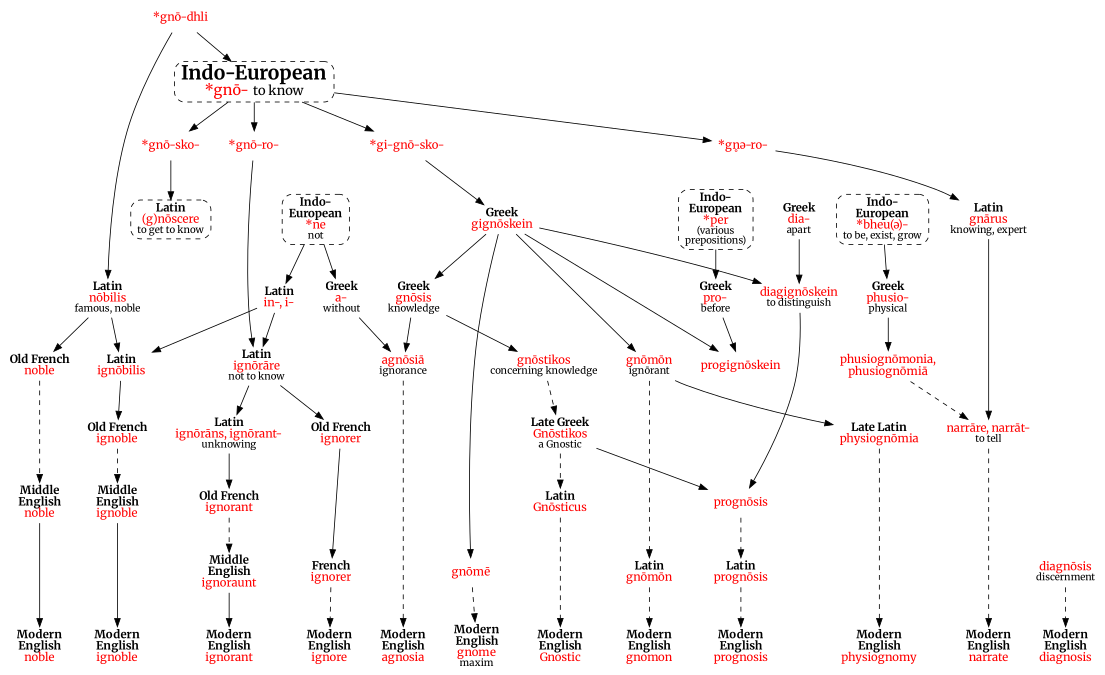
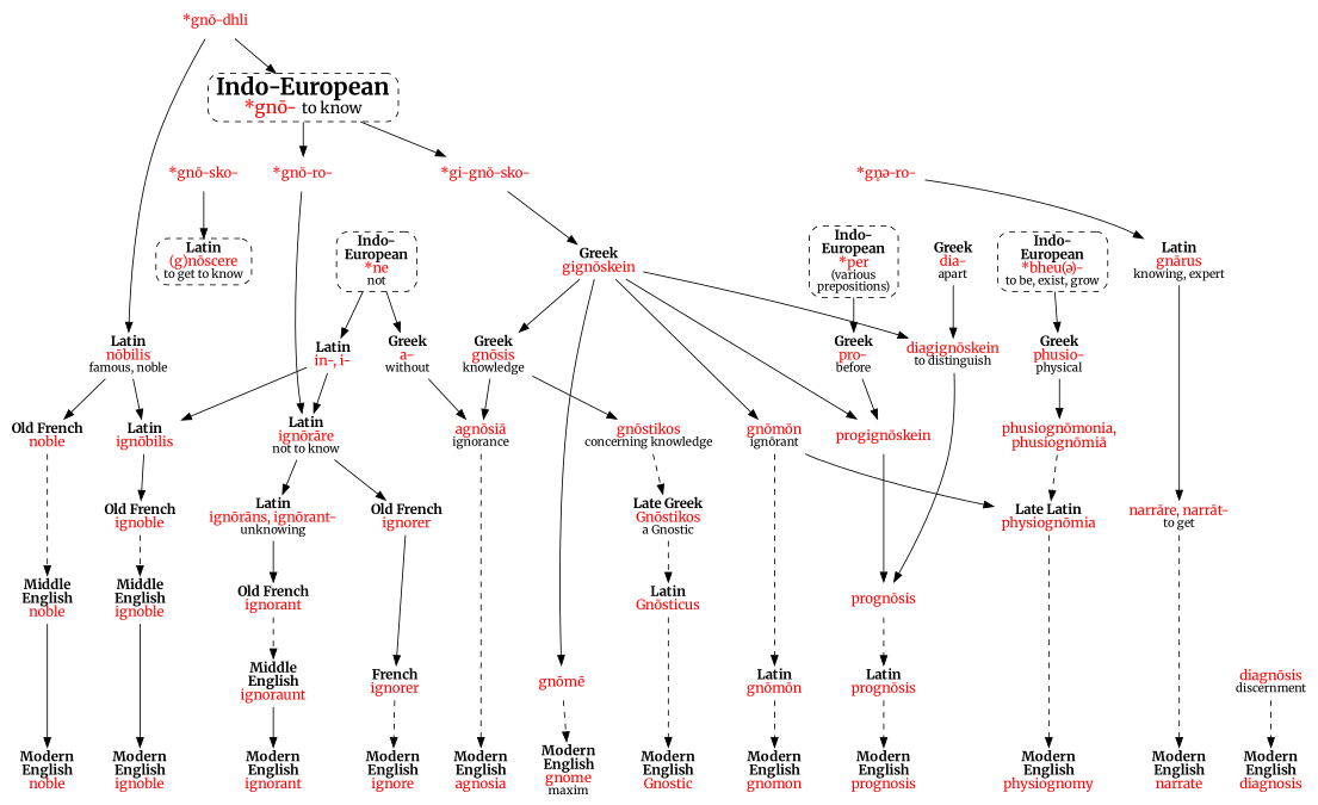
  strict digraph {
    fontname=Merriweather
    node [fontname=Merriweather shape=none]
    edge [fontname=Merriweather]
    n1 [label=<<b>Modern<br/>English</b><br/><font color="red">ignore</font>>]
    n2 [label=<<b>Modern<br/>English</b><br/><font color="red">ignorant</font>>]
    n3 [label=<<b>Modern<br/>English</b><br/><font color="red">noble</font>>]
    n4 [label=<<b>Modern<br/>English</b><br/><font color="red">ignoble</font>>]
    n5 [label=<<b>Modern<br/>English</b><br/><font color="red">narrate</font>>]
    n6 [label=<<b>Modern<br/>English</b><br/><font color="red">gnome</font><br/><font point-size="12">maxim</font>>]
    n7 [label=<<b>Modern<br/>English</b><br/><font color="red">gnomon</font>>]
    n8 [label=<<b>Modern<br/>English</b><br/><font color="red">Gnostic</font>>]
    n9 [label=<<b>Modern<br/>English</b><br/><font color="red">agnosia</font>>]
    n10 [label=<<b>Modern<br/>English</b><br/><font color="red">diagnosis</font>>]
    n11 [label=<<b>Modern<br/>English</b><br/><font color="red">physiognomy</font>>]
    n12 [label=<<b>Modern<br/>English</b><br/><font color="red">prognosis</font>>]
    n13 [label=<<b>Indo-<br/>European</b><br/><font color="red">*ne</font><br/><font point-size="12">not</font>> shape=box style="dashed,rounded"]
    n14 [label=<<b>Indo-<br/>European</b><br/><font color="red">*bheu(ə)-</font><br/><font point-size="12">to be, exist, grow</font>> shape=box style="dashed,rounded"]
    n15 [label=<<b>Indo-<br/>European</b><br/><font color="red">*per</font><br/><font point-size="12">(various<br/>prepositions)</font>> shape=box style="dashed,rounded"]
    n16 [label=<<b>Latin</b><br/><font color="red">in-, i-</font>>]
    n17 [label=<<b>Greek</b><br/><font color="red">a-</font><br/><font point-size="12">without</font>>]
    n18 [label=<<b>Greek</b><br/><font color="red">phusio-</font><br/><font point-size="12">physical</font>>]
    n19 [label=<<b>Greek</b><br/><font color="red">pro-</font><br/><font point-size="12">before</font>>]
    n20 [label=<<font point-size="24"><b>Indo-European</b></font><br/><font point-size="18" color="red">*gnō- </font><font point-size="16">to know</font>> shape=box style="dashed,rounded"]
    n21 [label=<<font color="red">*gnō-sko-</font>>]
    n22 [label=<<font color="red">*gnō-ro-</font>>]
    n23 [label=<<font color="red">*gi-gnō-sko-</font>>]
    n24 [label=<<font color="red">*gn̥ə-ro-</font>>]
    n25 [label=<<b>Latin</b><br/><font color="red">(g)nōscere</font><br/><font point-size="12">to get to know</font>> shape=box style="dashed,rounded"]
    n26 [label=<<b>Latin</b><br/><font color="red">ignōrāre</font><br/><font point-size="12">not to know</font>>]
    n27 [label=<<font color="red">*gnō-dhli</font>>]
    n28 [label=<<b>Latin</b><br/><font color="red">nōbilis</font><br/><font point-size="12">famous, noble</font>>]
    n29 [label=<<b>Greek</b><br/><font color="red">gignōskein</font>>]
    n30 [label=<<b>Latin</b><br/><font color="red">gnārus</font><br/><font point-size="12">knowing, expert</font>>]
    n31 [label=<<b>Old French</b><br/><font color="red">ignorer</font>>]
    n32 [label=<<b>Latin</b><br/><font color="red">ignōrāns, ignōrant-</font><br/><font point-size="12">unknowing</font>>]
    n33 [label=<<b>Latin</b><br/><font color="red">ignōbilis</font>>]
    n34 [label=<<b>Old French</b><br/><font color="red">noble</font>>]
    n35 [label=<<font color="red">gnōmē</font>>]
    n36 [label=<<font color="red">gnōmōn</font><br/><font point-size="12">ignōrant</font>>]
    n37 [label=<<b>Greek</b><br/><font color="red">gnōsis</font><br/><font point-size="12">knowledge</font>>]
    n38 [label=<<font color="red">diagignōskein</font><br/><font point-size="12">to distinguish</font>>]
    n39 [label=<<font color="red">progignōskein</font>>]
-   n40 [label=<<font color="red">narrāre, narrāt-</font><br/><font point-size="12">to tell</font>>]
+   n40 [label=<<font color="red">narrāre, narrāt-</font><br/><font point-size="12">to get</font>>]
    n41 [label=<<font color="red">agnōsiā</font><br/><font point-size="12">ignorance</font>>]
    n42 [label=<<b>Old French</b><br/><font color="red">ignoble</font>>]
    n43 [label=<<b>French</b><br/><font color="red">ignorer</font>>]
    n44 [label=<<b>Old French</b><br/><font color="red">ignorant</font>>]
    n45 [label=<<b>Middle<br/>English</b><br/><font color="red">ignoraunt</font>>]
    n46 [label=<<b>Middle<br/>English</b><br/><font color="red">noble</font>>]
    n47 [label=<<b>Middle<br/>English</b><br/><font color="red">ignoble</font>>]
    n48 [label=<<b>Latin</b><br/><font color="red">gnōmōn</font>>]
    n49 [label=<<b>Late Latin</b><br/><font color="red">physiognōmia</font>>]
    n50 [label=<<font color="red">gnōstikos</font><br/><font point-size="12">concerning knowledge</font>>]
    n51 [label=<<font color="red">prognōsis</font>>]
    n52 [label=<<font color="red">phusiognōmonia,<br/>phusiognōmiā</font>>]
    n53 [label=<<b>Late Greek</b><br/><font color="red">Gnōstikos</font><br/><font point-size="12">a Gnostic</font>>]
    n54 [label=<<b>Latin</b><br/><font color="red">Gnōsticus</font>>]
    n55 [label=<<b>Greek</b><br/><font color="red">dia-</font><br/><font point-size="12">apart</font>>]
    n56 [label=<<font color="red">diagnōsis</font><br/><font point-size="12">discernment</font>>]
    n57 [label=<<b>Latin</b><br/><font color="red">prognōsis</font>>]
    subgraph sub_1 {
      rank=sink
      n1
      n2
      n3
      n4
      n5
      n6
      n7
      n8
      n9
      n10
      n11
      n12
    }
    subgraph sub_2 {
      rank=same
      n13
      n14
      n15
    }
    n13 -> n16
    n13 -> n17
    n14 -> n18
    n15 -> n19
    n16 -> n26
    n16 -> n33
    n17 -> n41
    n18 -> n52
    n19 -> n39
-   n20 -> n21
    n20 -> n22
    n20 -> n23
-   n20 -> n24
    n21 -> n25
    n22 -> n26
    n23 -> n29
    n24 -> n30
    n26 -> n31
    n26 -> n32
    n27 -> n20
    n27 -> n28
    n28 -> n33
    n28 -> n34
    n29 -> n35
    n29 -> n36
    n29 -> n37
    n29 -> n38
    n29 -> n39
    n30 -> n40
    n31 -> n43
    n32 -> n44
    n33 -> n42
    n34 -> n46 [style=dashed]
    n35 -> n6 [style=dashed]
    n36 -> n48 [style=dashed]
    n36 -> n49
    n37 -> n41
    n37 -> n50
    n38 -> n51
-   n53 -> n51
+   n39 -> n51
    n40 -> n5 [style=dashed]
    n41 -> n9 [style=dashed]
    n42 -> n47 [style=dashed]
    n43 -> n1 [style=dashed]
    n44 -> n45 [style=dashed]
    n45 -> n2
    n46 -> n3
    n47 -> n4
    n48 -> n7 [style=dashed]
    n49 -> n11 [style=dashed]
    n50 -> n53 [style=dashed]
    n51 -> n57 [style=dashed]
-   n52 -> n40 [style=dashed]
+   n52 -> n49 [style=dashed]
    n53 -> n54 [style=dashed]
    n54 -> n8 [style=dashed]
    n55 -> n38
    n56 -> n10 [style=dashed]
    n57 -> n12 [style=dashed]
  }
